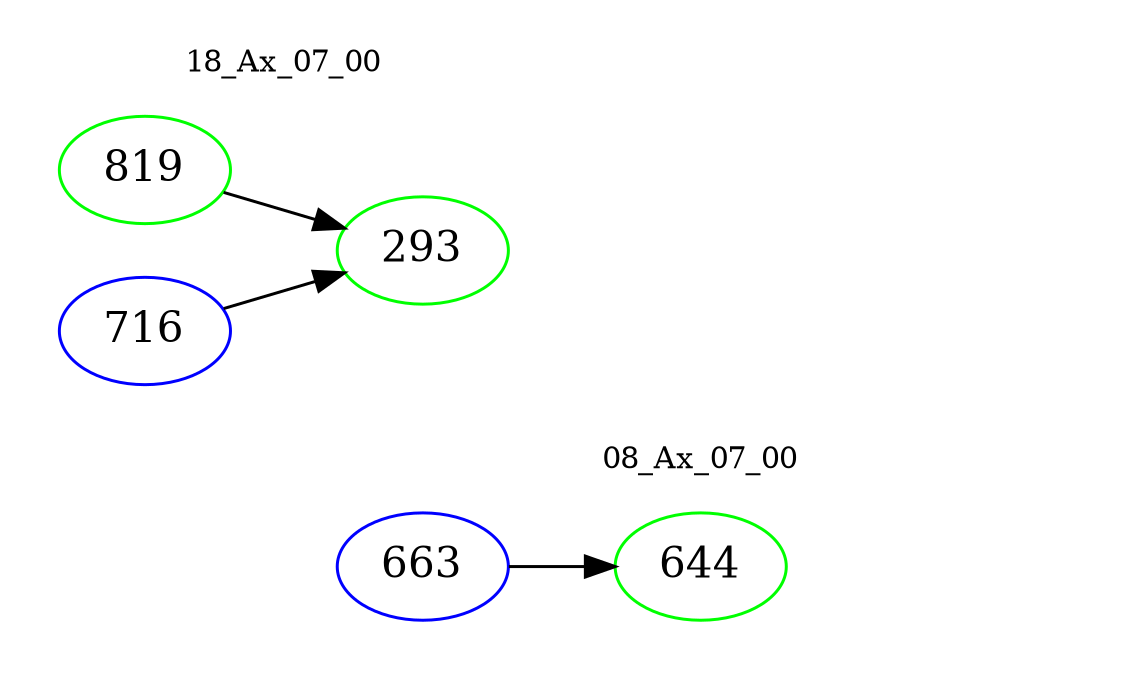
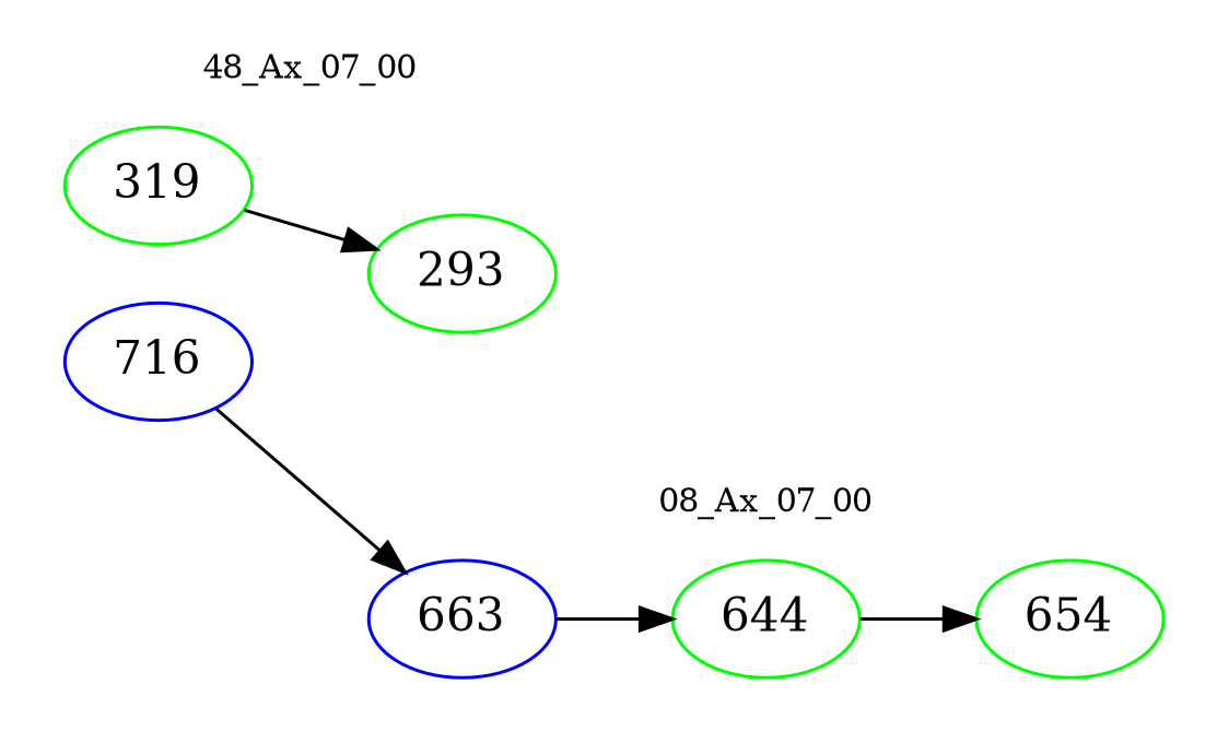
  digraph {
    rankdir=LR
    node [color=green]
    edge [color=black]
    n1 [color=blue label=663]
    n2 [label=644]
+   n3 [label=654]
    n4 [color=blue label=716]
    n5 [label=293]
-   n6 [label=819]
+   n6 [label=319]
    subgraph cluster_1 {
      color=white
      fontsize=10
      label="08_Ax_07_00"
      n1
      n2
+     n3
    }
    subgraph cluster_2 {
      color=white
      fontsize=10
-     label="18_Ax_07_00"
+     label="48_Ax_07_00"
      n4
      n5
      n6
    }
    n1 -> n2
-   n4 -> n5
+   n2 -> n3
+   n4 -> n1
    n6 -> n5
  }
